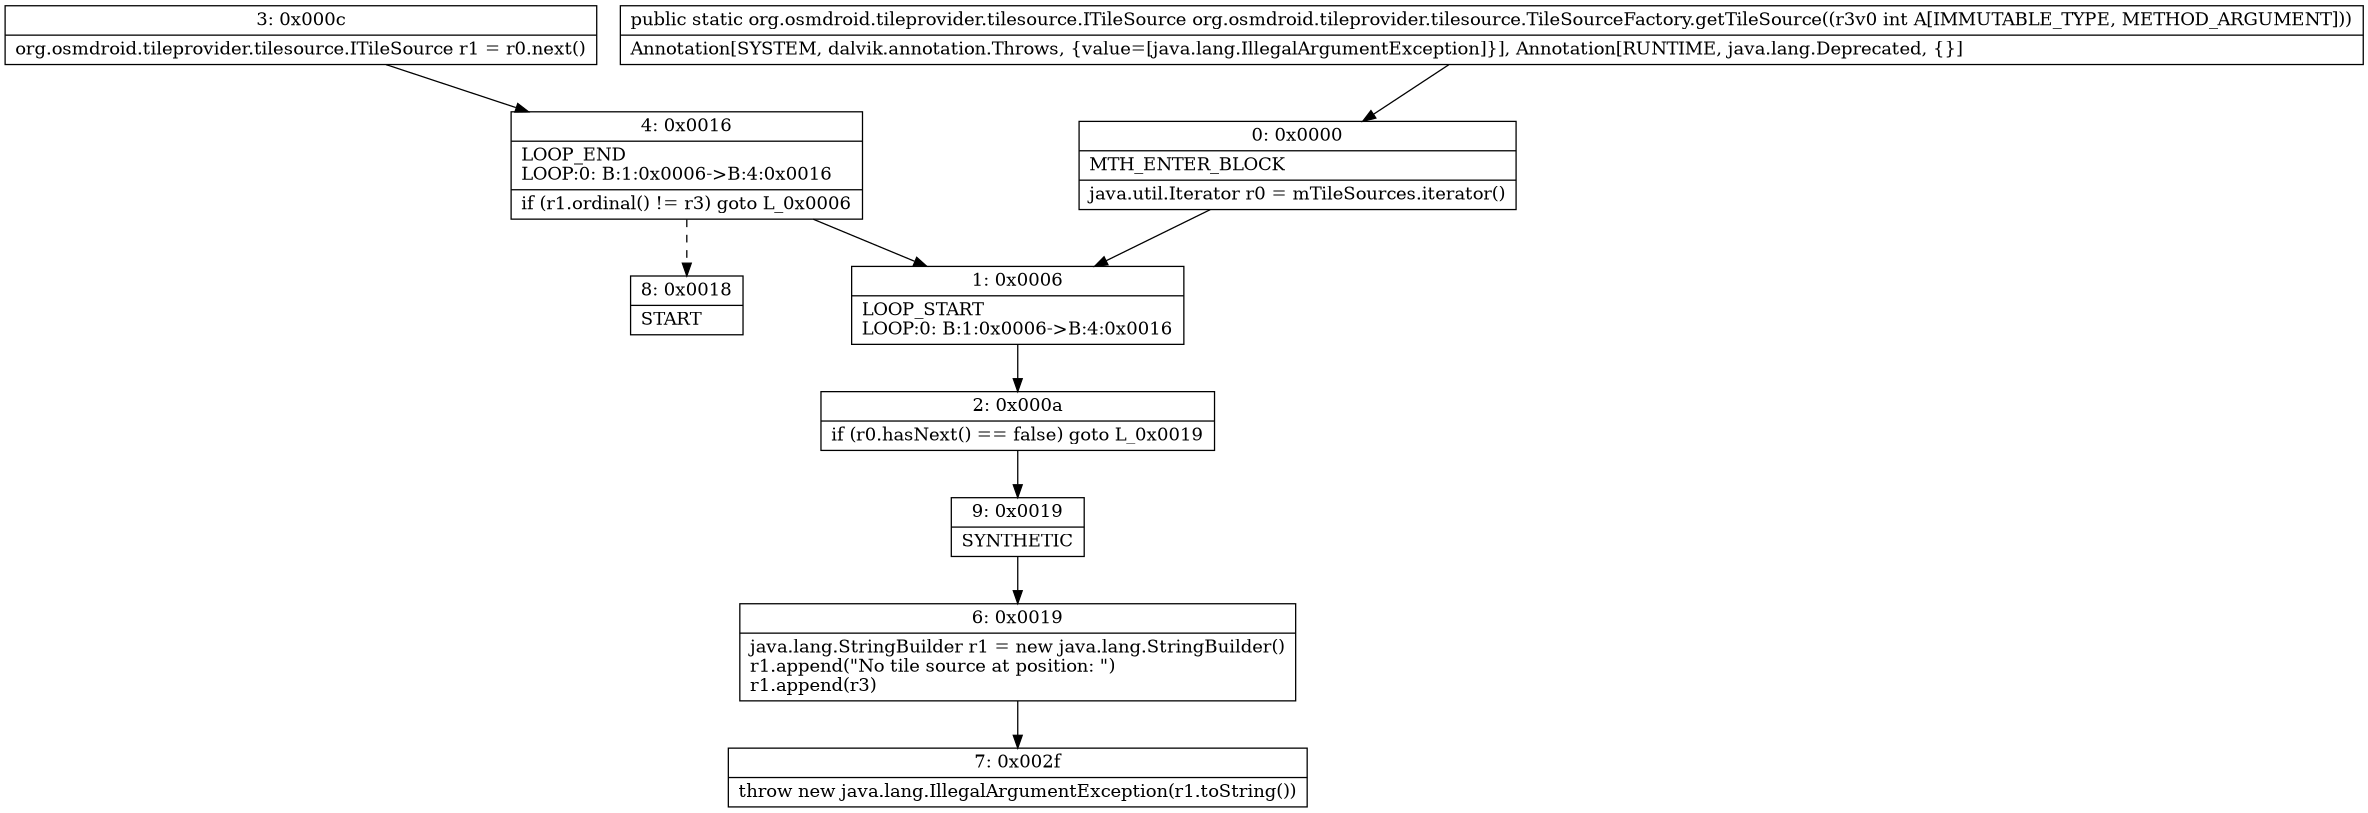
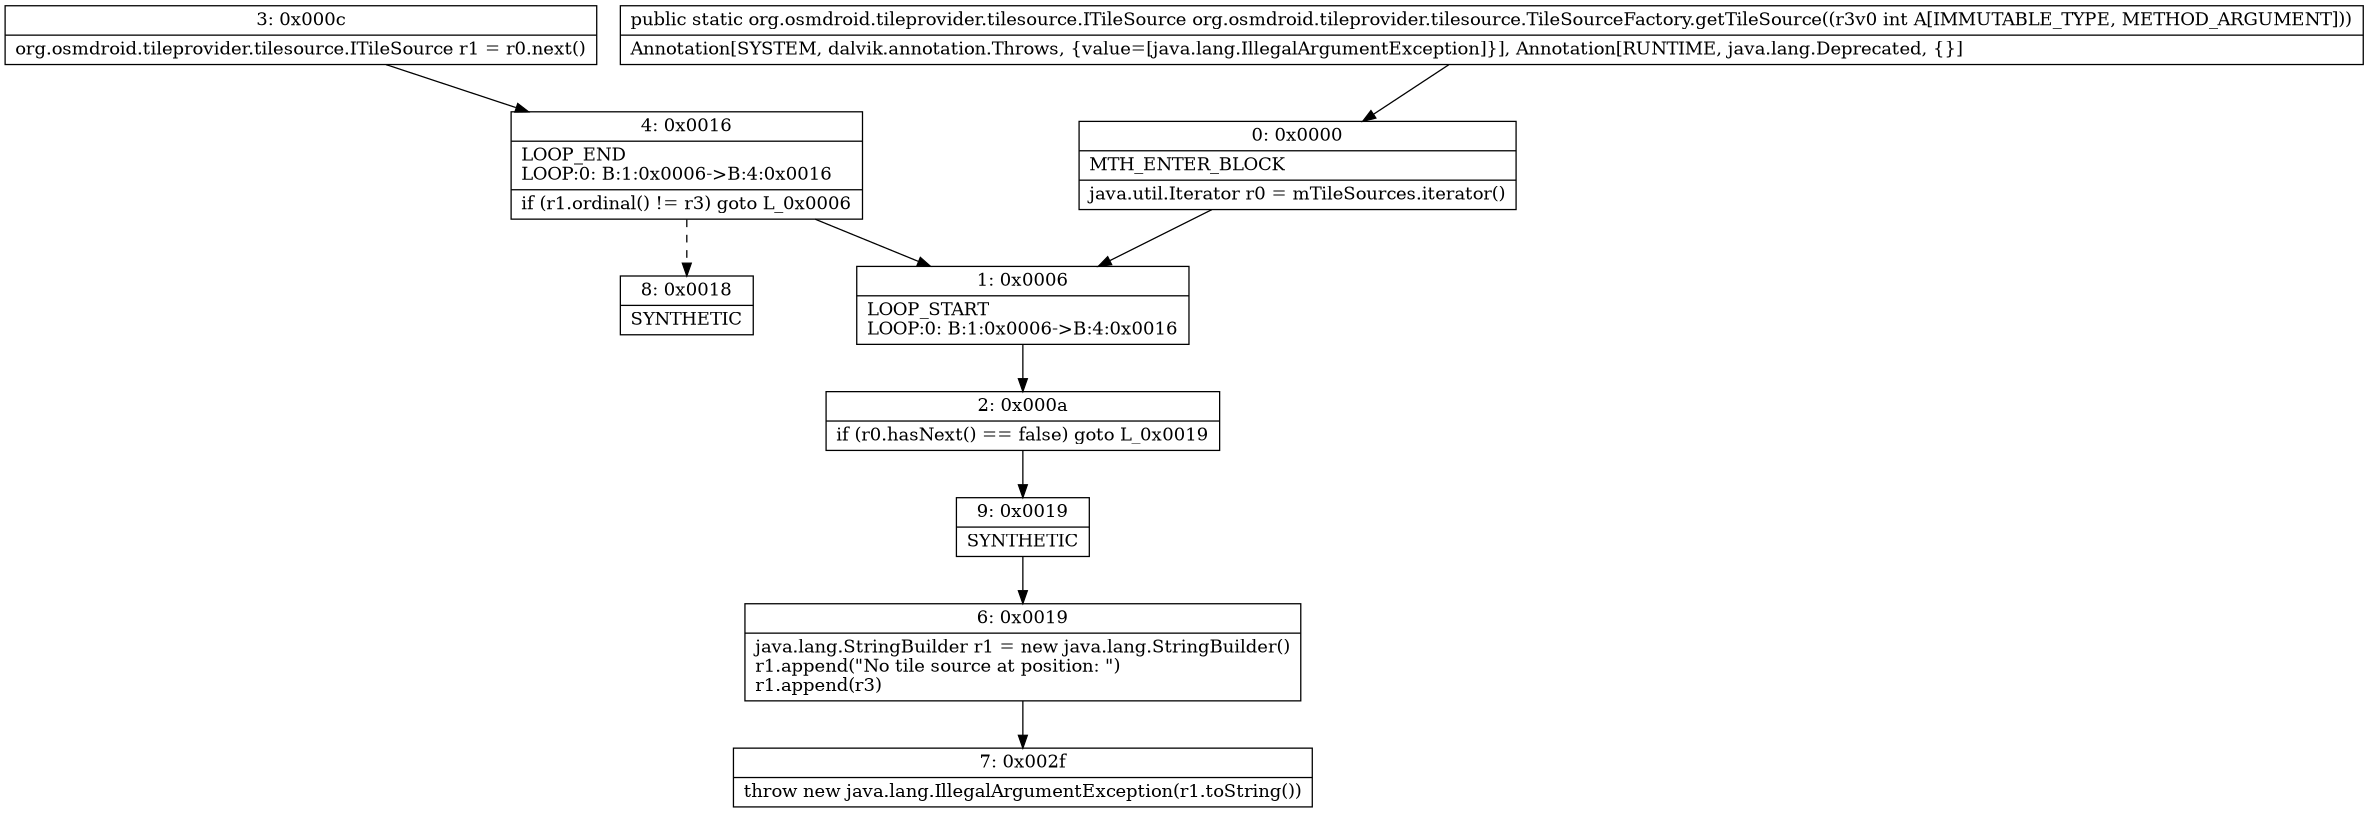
  digraph {
    node [shape=record]
    n1 [label="{0\:\ 0x0000|MTH_ENTER_BLOCK\l|java.util.Iterator r0 = mTileSources.iterator()\l}"]
    n2 [label="{1\:\ 0x0006|LOOP_START\lLOOP:0: B:1:0x0006\-\>B:4:0x0016\l}"]
    n3 [label="{2\:\ 0x000a|if (r0.hasNext() == false) goto L_0x0019\l}"]
    n4 [label="{9\:\ 0x0019|SYNTHETIC\l}"]
    n5 [label="{3\:\ 0x000c|org.osmdroid.tileprovider.tilesource.ITileSource r1 = r0.next()\l}"]
    n6 [label="{4\:\ 0x0016|LOOP_END\lLOOP:0: B:1:0x0006\-\>B:4:0x0016\l|if (r1.ordinal() != r3) goto L_0x0006\l}"]
    n7 [label="{6\:\ 0x0019|java.lang.StringBuilder r1 = new java.lang.StringBuilder()\lr1.append(\"No tile source at position: \")\lr1.append(r3)\l}"]
-   n8 [label="{8\:\ 0x0018|START\l}"]
+   n8 [label="{8\:\ 0x0018|SYNTHETIC\l}"]
    n9 [label="{7\:\ 0x002f|throw new java.lang.IllegalArgumentException(r1.toString())\l}"]
    n10 [label="{public static org.osmdroid.tileprovider.tilesource.ITileSource org.osmdroid.tileprovider.tilesource.TileSourceFactory.getTileSource((r3v0 int A[IMMUTABLE_TYPE, METHOD_ARGUMENT]))  | Annotation[SYSTEM, dalvik.annotation.Throws, \{value=[java.lang.IllegalArgumentException]\}], Annotation[RUNTIME, java.lang.Deprecated, \{\}]\l}"]
    n1 -> n2
    n2 -> n3
    n3 -> n4
    n4 -> n7
    n5 -> n6
    n6 -> n2
    n6 -> n8 [style=dashed]
    n7 -> n9
    n10 -> n1
  }
